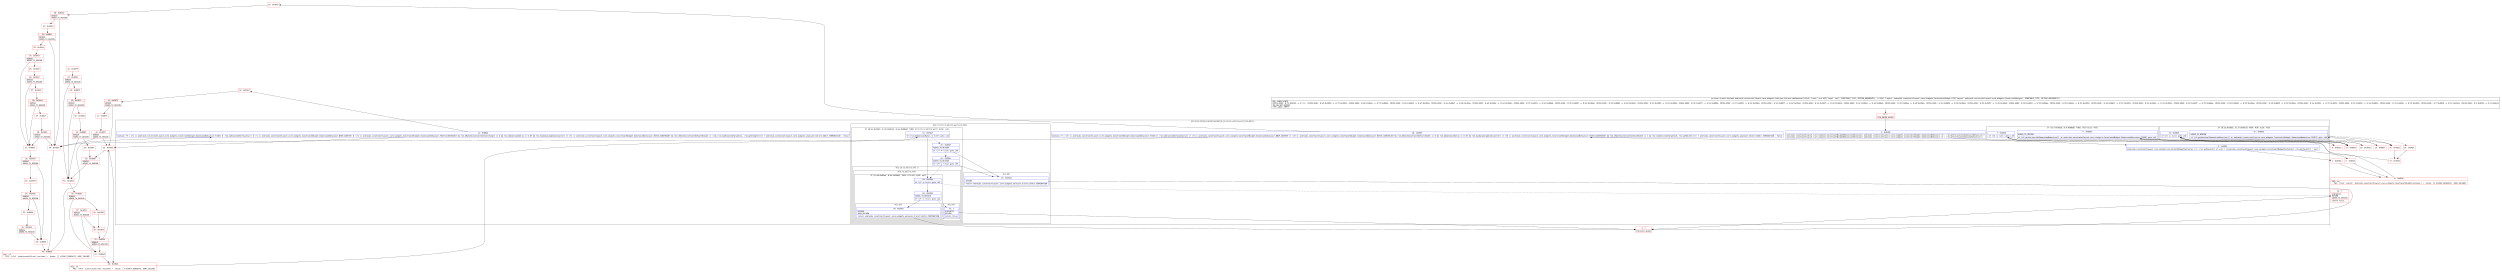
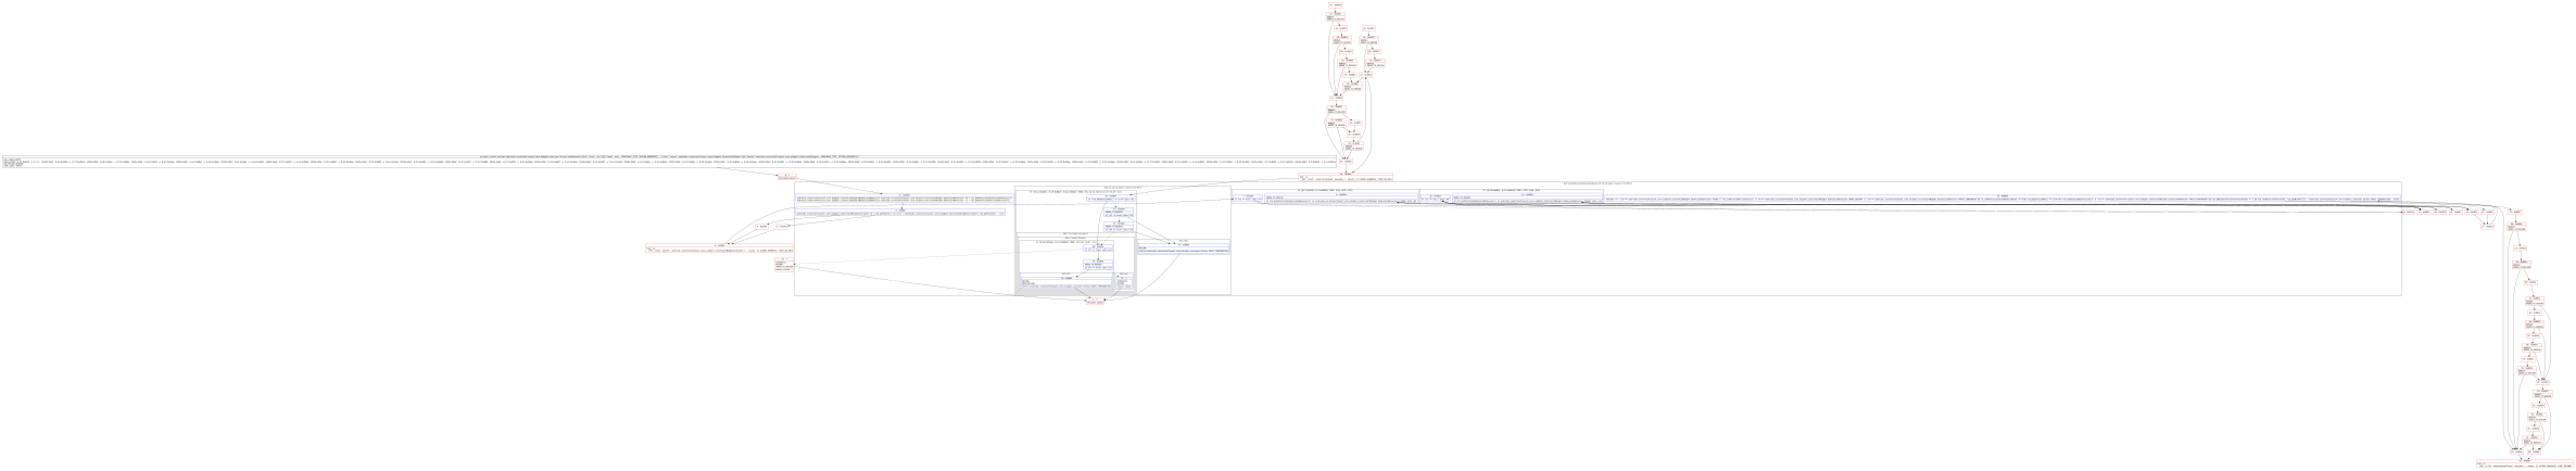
  digraph {
    fontname="JetBrains Mono"
    node [color=red fontname="JetBrains Mono" shape=record]
    edge [fontname="JetBrains Mono"]
    n1 [color=blue label="{7\:\ 0x0018|if (r2 == null) goto L69\l}"]
    n2 [color=blue label="{9\:\ 0x0020|ADDED_TO_REGION\l|if (r2.getHorizontalDimensionBehaviour() != androidx.constraintlayout.core.widgets.ConstraintWidget.DimensionBehaviour.FIXED) goto L69\l}"]
    n3 [color=blue label="{12\:\ 0x0025|if (r2 == null) goto L68\l}"]
    n4 [color=blue label="{14\:\ 0x002d|ADDED_TO_REGION\l|if (r2.getVerticalDimensionBehaviour() != androidx.constraintlayout.core.widgets.ConstraintWidget.DimensionBehaviour.FIXED) goto L68\l}"]
    n5 [color=blue label="{70\:\ 0x00b2|RETURN\lORIG_RETURN\l|return androidx.constraintlayout.core.widgets.analyzer.Direct.EARLY_TERMINATION\l}"]
    n6 [color=blue label="{68\:\ 0x00ae|if (r7 == true) goto L62\l}"]
    n7 [color=blue label="{69\:\ 0x00b0|ADDED_TO_REGION\l|if (r9 == true) goto L63\l}"]
    n8 [color=blue label="{73\:\ ?|SYNTHETIC\lRETURN\l|return false\l}"]
    n9 [color=blue label="{64\:\ 0x00a7|if (r12.mDimensionRatio \<= 0.0f) goto L61\l}"]
    n10 [color=blue label="{65\:\ 0x00a9|ADDED_TO_REGION\l|if (r7 == true) goto L59\l}"]
    n11 [color=blue label="{66\:\ 0x00ab|ADDED_TO_REGION\l|if (r9 == true) goto L59\l}"]
    n12 [color=blue label="{67\:\ 0x00ad|RETURN\l|return androidx.constraintlayout.core.widgets.analyzer.Direct.EARLY_TERMINATION\l}"]
    n13 [color=blue label="{2\:\ 0x0000|androidx.constraintlayout.core.widgets.ConstraintWidget$DimensionBehaviour androidx.constraintlayout.core.widgets.ConstraintWidget.DimensionBehaviour r0 = r12.getHorizontalDimensionBehaviour()\landroidx.constraintlayout.core.widgets.ConstraintWidget$DimensionBehaviour androidx.constraintlayout.core.widgets.ConstraintWidget.DimensionBehaviour r1 = r12.getVerticalDimensionBehaviour()\l}"]
    n14 [color=blue label="{3\:\ 0x000c|androidx.constraintlayout.core.widgets.ConstraintWidgetContainer r2 = r12.getParent() != null ? (androidx.constraintlayout.core.widgets.ConstraintWidgetContainer) r12.getParent() : null\l}"]
    n15 [color=blue label="{18\:\ 0x0035|boolean r7 = (r0 == androidx.constraintlayout.core.widgets.ConstraintWidget.DimensionBehaviour.FIXED \|\| r12.isResolvedHorizontally() \|\| r0 == androidx.constraintlayout.core.widgets.ConstraintWidget.DimensionBehaviour.WRAP_CONTENT \|\| (r0 == androidx.constraintlayout.core.widgets.ConstraintWidget.DimensionBehaviour.MATCH_CONSTRAINT && r12.mMatchConstraintDefaultWidth == 0 && r12.mDimensionRatio == 0.0f && r12.hasDanglingDimension(0)) \|\| (r0 == androidx.constraintlayout.core.widgets.ConstraintWidget.DimensionBehaviour.MATCH_CONSTRAINT && r12.mMatchConstraintDefaultWidth == 1 && r12.hasResolvedTargets(0, r12.getWidth()))) ? androidx.constraintlayout.core.widgets.analyzer.Direct.EARLY_TERMINATION : false\l}"]
-   n16 [color=blue label="{41\:\ 0x006d|boolean r9 = (r1 == androidx.constraintlayout.core.widgets.ConstraintWidget.DimensionBehaviour.FIXED \|\| r12.isResolvedVertically() \|\| r1 == androidx.constraintlayout.core.widgets.ConstraintWidget.DimensionBehaviour.WRAP_CONTENT \|\| (r1 == androidx.constraintlayout.core.widgets.ConstraintWidget.DimensionBehaviour.MATCH_CONSTRAINT && r12.mMatchConstraintDefaultHeight == 0 && r12.mDimensionRatio == 0.0f && r12.hasDanglingDimension(1)) \|\| (r1 == androidx.constraintlayout.core.widgets.ConstraintWidget.DimensionBehaviour.MATCH_CONSTRAINT && r12.mMatchConstraintDefaultHeight == 1 && r12.hasResolvedTargets(1, r12.getHeight()))) ? androidx.constraintlayout.core.widgets.analyzer.Direct.EARLY_TERMINATION : false\l}"]
    n17 [label="{8\:\ 0x001a}"]
    n18 [label="{11\:\ 0x0024}"]
    n19 [label="{10\:\ 0x0022}"]
    n20 [label="{13\:\ 0x0027}"]
    n21 [label="{16\:\ 0x0031}"]
    n22 [label="{15\:\ 0x002f}"]
    n23 [label="{1\:\ ?|MTH_EXIT_BLOCK\l}"]
    n24 [label="{72\:\ ?|SYNTHETIC\lRETURN\lADDED_TO_REGION\l|return false\l}"]
    n25 [label="{4\:\ 0x000e}"]
    n26 [label="{5\:\ 0x0015}"]
    n27 [label="{19\:\ 0x0037}"]
    n28 [label="{39\:\ 0x006a}"]
    n29 [label="{42\:\ 0x006f}"]
    n30 [label="{62\:\ 0x00a2}"]
    n31 [label="{6\:\ 0x0016|PHI: r0 \l  PHI: (r2v2 'parent' androidx.constraintlayout.core.widgets.ConstraintWidgetContainer) =  binds: [] A[DONT_GENERATE, DONT_INLINE]\l}"]
    n32 [label="{17\:\ 0x0032}"]
    n33 [label="{20\:\ 0x003b|REMOVE\lADDED_TO_REGION\l}"]
    n34 [label="{40\:\ 0x006b|PHI: r7 \l  PHI: (r7v2 'isHorizontalFixed' boolean) =  binds: [] A[DONT_GENERATE, DONT_INLINE]\l}"]
    n35 [label="{43\:\ 0x0073|REMOVE\lADDED_TO_REGION\l}"]
    n36 [label="{53\:\ 0x008b|REMOVE\lADDED_TO_REGION\l}"]
    n37 [label="{63\:\ 0x00a3|PHI: r9 \l  PHI: (r9v2 'isVerticalFixed' boolean) =  binds: [] A[DONT_GENERATE, DONT_INLINE]\l}"]
    n38 [label="{0\:\ ?|MTH_ENTER_BLOCK\l}"]
    n39 [label="{21\:\ 0x003d}"]
    n40 [label="{22\:\ 0x003f|REMOVE\lADDED_TO_REGION\l}"]
    n41 [label="{23\:\ 0x0041}"]
    n42 [label="{24\:\ 0x0043|REMOVE\lADDED_TO_REGION\l}"]
    n43 [label="{25\:\ 0x0045}"]
    n44 [label="{31\:\ 0x0055}"]
    n45 [label="{26\:\ 0x0047|REMOVE\lADDED_TO_REGION\l}"]
    n46 [label="{32\:\ 0x0057|REMOVE\lADDED_TO_REGION\l}"]
    n47 [label="{27\:\ 0x0049}"]
    n48 [label="{28\:\ 0x004d|REMOVE\lADDED_TO_REGION\l}"]
    n49 [label="{29\:\ 0x004f}"]
    n50 [label="{30\:\ 0x0053|REMOVE\lADDED_TO_REGION\l}"]
    n51 [label="{33\:\ 0x0059}"]
    n52 [label="{38\:\ 0x0068}"]
    n53 [label="{34\:\ 0x005b|REMOVE\lADDED_TO_REGION\l}"]
    n54 [label="{35\:\ 0x005d}"]
    n55 [label="{36\:\ 0x0065|REMOVE\lADDED_TO_REGION\l}"]
    n56 [label="{44\:\ 0x0075}"]
    n57 [label="{45\:\ 0x0077|REMOVE\lADDED_TO_REGION\l}"]
    n58 [label="{46\:\ 0x0079}"]
    n59 [label="{47\:\ 0x007b|REMOVE\lADDED_TO_REGION\l}"]
    n60 [label="{48\:\ 0x007d}"]
    n61 [label="{54\:\ 0x008d}"]
    n62 [label="{49\:\ 0x007f|REMOVE\lADDED_TO_REGION\l}"]
    n63 [label="{55\:\ 0x008f|REMOVE\lADDED_TO_REGION\l}"]
    n64 [label="{50\:\ 0x0081}"]
    n65 [label="{51\:\ 0x0085|REMOVE\lADDED_TO_REGION\l}"]
    n66 [label="{52\:\ 0x0087}"]
    n67 [label="{56\:\ 0x0091}"]
    n68 [label="{61\:\ 0x00a0}"]
    n69 [label="{58\:\ 0x0095}"]
    n70 [label="{57\:\ 0x0093|REMOVE\lADDED_TO_REGION\l}"]
    n71 [label="{59\:\ 0x009d|REMOVE\lADDED_TO_REGION\l}"]
    n72 [label="{private static boolean androidx.constraintlayout.core.widgets.analyzer.Direct.canMeasure((r11v0 'level' int A[D('level' int), IMMUTABLE_TYPE, METHOD_ARGUMENT]), (r12v0 'layout' androidx.constraintlayout.core.widgets.ConstraintWidget A[D('layout' androidx.constraintlayout.core.widgets.ConstraintWidget), IMMUTABLE_TYPE, METHOD_ARGUMENT]))  | USE_LINES_HINTS\lCROSS_EDGE: B:71:0x00b3 \-\> B:1:?, CROSS_EDGE: B:69:0x00b0 \-\> B:71:0x00b3, CROSS_EDGE: B:68:0x00ae \-\> B:71:0x00b3, CROSS_EDGE: B:65:0x00a9 \-\> B:67:0x00ad, CROSS_EDGE: B:64:0x00a7 \-\> B:68:0x00ae, CROSS_EDGE: B:62:0x00a2 \-\> B:63:0x00a3, CROSS_EDGE: B:57:0x0093 \-\> B:61:0x00a0, CROSS_EDGE: B:55:0x008f \-\> B:61:0x00a0, CROSS_EDGE: B:53:0x008b \-\> B:62:0x00a2, CROSS_EDGE: B:51:0x0085 \-\> B:54:0x008d, CROSS_EDGE: B:49:0x007f \-\> B:54:0x008d, CROSS_EDGE: B:47:0x007b \-\> B:54:0x008d, CROSS_EDGE: B:45:0x0077 \-\> B:62:0x00a2, CROSS_EDGE: B:43:0x0073 \-\> B:62:0x00a2, CROSS_EDGE: B:41:0x006d \-\> B:62:0x00a2, CROSS_EDGE: B:39:0x006a \-\> B:40:0x006b, CROSS_EDGE: B:34:0x005b \-\> B:38:0x0068, CROSS_EDGE: B:32:0x0057 \-\> B:38:0x0068, CROSS_EDGE: B:30:0x0053 \-\> B:39:0x006a, CROSS_EDGE: B:28:0x004d \-\> B:31:0x0055, CROSS_EDGE: B:26:0x0047 \-\> B:31:0x0055, CROSS_EDGE: B:24:0x0043 \-\> B:31:0x0055, CROSS_EDGE: B:22:0x003f \-\> B:39:0x006a, CROSS_EDGE: B:20:0x003b \-\> B:39:0x006a, CROSS_EDGE: B:18:0x0035 \-\> B:39:0x006a, CROSS_EDGE: B:16:0x0031 \-\> B:17:0x0032, CROSS_EDGE: B:12:0x0025 \-\> B:16:0x0031, CROSS_EDGE: B:11:0x0024 \-\> B:12:0x0025, CROSS_EDGE: B:7:0x0018 \-\> B:11:0x0024, CROSS_EDGE: B:5:0x0015 \-\> B:6:0x0016\lINLINE_NOT_NEEDED\lTYPE_VARS: EMPTY\l}" color=""]
    subgraph cluster_1 {
      label="R(7:1|2|(0)(0)|(0)(0)|14|35|(2:(1:(2:(1:63)|(1:64)))|(1:59)))"
      n13
      n14
      n15
-     n16
      subgraph cluster_2 {
        label="IF [B:7:0x0018, B:9:0x0020] THEN: R(0) ELSE: R(0)"
        n1
        n2
        subgraph cluster_3 {
          label="R(0)"
        }
        subgraph cluster_4 {
          label="R(0)"
        }
      }
      subgraph cluster_5 {
        label="IF [B:12:0x0025, B:14:0x002d] THEN: R(0) ELSE: R(0)"
        n3
        n4
        subgraph cluster_6 {
          label="R(0)"
        }
        subgraph cluster_7 {
          label="R(0)"
        }
      }
      subgraph cluster_8 {
        label="R(2:(1:(2:(1:63)|(1:64)))|(1:59))"
        subgraph cluster_9 {
          label="IF [B:64:0x00a7, B:65:0x00a9, B:66:0x00ab] THEN: R(1:(2:(1:63)|(1:64))) ELSE: null"
          n9
          n10
          n11
          subgraph cluster_10 {
            label="R(1:(2:(1:63)|(1:64)))"
            subgraph cluster_11 {
              label="R(2:(1:63)|(1:64))"
              subgraph cluster_12 {
                label="IF [B:68:0x00ae, B:69:0x00b0] THEN: R(1:63) ELSE: null"
                n6
                n7
                subgraph cluster_13 {
                  label="R(1:63)"
                  n5
                }
              }
              subgraph cluster_14 {
                label="R(1:64)"
                n8
              }
            }
          }
        }
        subgraph cluster_15 {
          label="R(1:59)"
          n12
        }
      }
    }
    n1 -> n17 [style=dashed]
    n1 -> n18
    n2 -> n18
    n2 -> n19 [style=dashed]
    n3 -> n20 [style=dashed]
    n3 -> n21
    n4 -> n21
    n4 -> n22 [style=dashed]
    n5 -> n23
    n6 -> n7
    n6 -> n24 [style=dashed]
    n7 -> n5
    n7 -> n8 [style=dashed]
    n8 -> n23
    n9 -> n6
    n9 -> n10 [style=dashed]
    n10 -> n11 [style=dashed]
    n10 -> n12
    n11 -> n6 [style=dashed]
    n11 -> n12
    n12 -> n23
    n13 -> n14
    n14 -> n25
    n14 -> n26
    n15 -> n27
    n15 -> n28
-   n16 -> n29
-   n16 -> n30
    n17 -> n2
    n18 -> n3
    n19 -> n3
    n20 -> n4
    n21 -> n32
    n22 -> n32
    n24 -> n23
    n25 -> n31
    n26 -> n31
    n27 -> n33
    n28 -> n34
    n29 -> n35
    n30 -> n36
    n30 -> n37
    n31 -> n1
    n32 -> n15
    n33 -> n28
    n33 -> n39
-   n34 -> n16
    n35 -> n30
    n35 -> n56
    n36 -> n61
    n37 -> n9
    n38 -> n13
    n39 -> n40
    n40 -> n28
    n40 -> n41
    n41 -> n42
    n42 -> n43
    n42 -> n44
    n43 -> n45
    n44 -> n46
    n45 -> n44
    n45 -> n47
    n46 -> n51
    n46 -> n52
    n47 -> n48
    n48 -> n44
    n48 -> n49
    n49 -> n50
    n50 -> n28
    n50 -> n44
    n51 -> n53
    n52 -> n34
    n53 -> n52
    n53 -> n54
    n54 -> n55
-   n57 -> n28
+   n55 -> n28
    n55 -> n52
    n56 -> n57
    n57 -> n30
    n58 -> n59
    n59 -> n60
    n59 -> n61
    n60 -> n62
    n61 -> n63
    n62 -> n61
    n62 -> n64
    n63 -> n67
    n63 -> n68
    n64 -> n65
    n65 -> n61
    n65 -> n66
    n66 -> n36
    n67 -> n69
    n68 -> n37
    n69 -> n71
    n70 -> n68
    n70 -> n69
    n71 -> n30
    n71 -> n68
    n72 -> n38
  }
